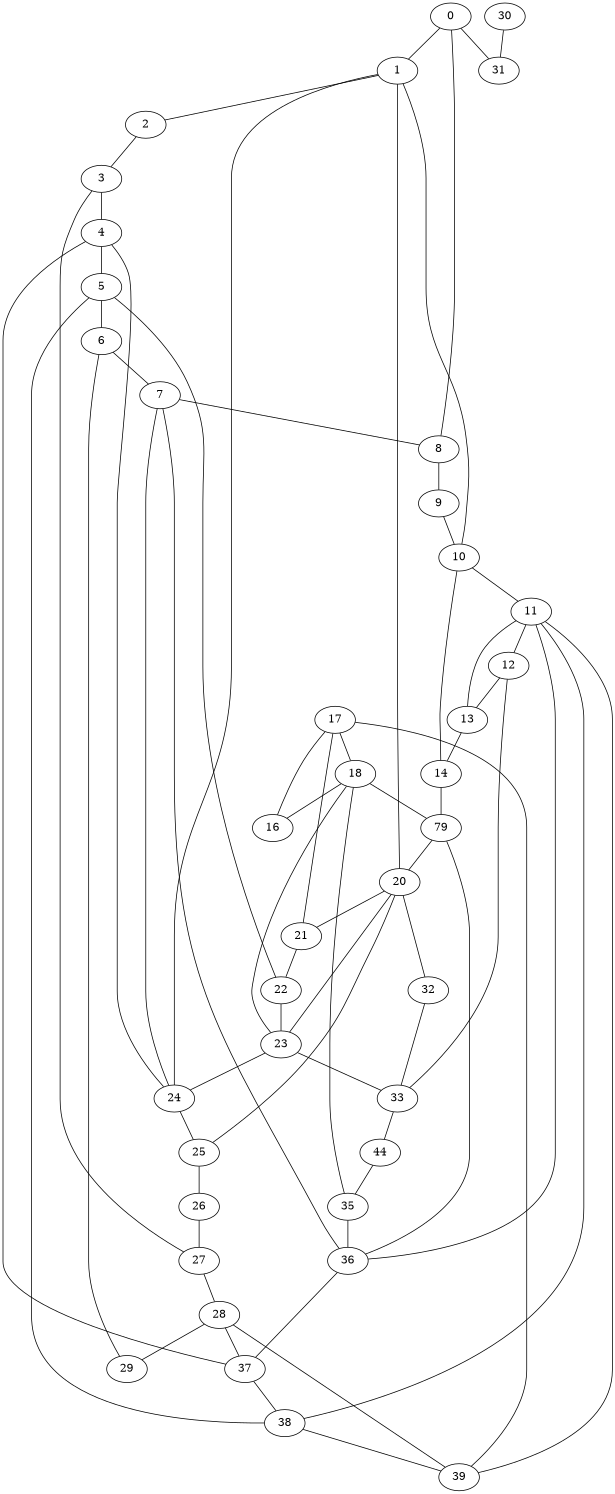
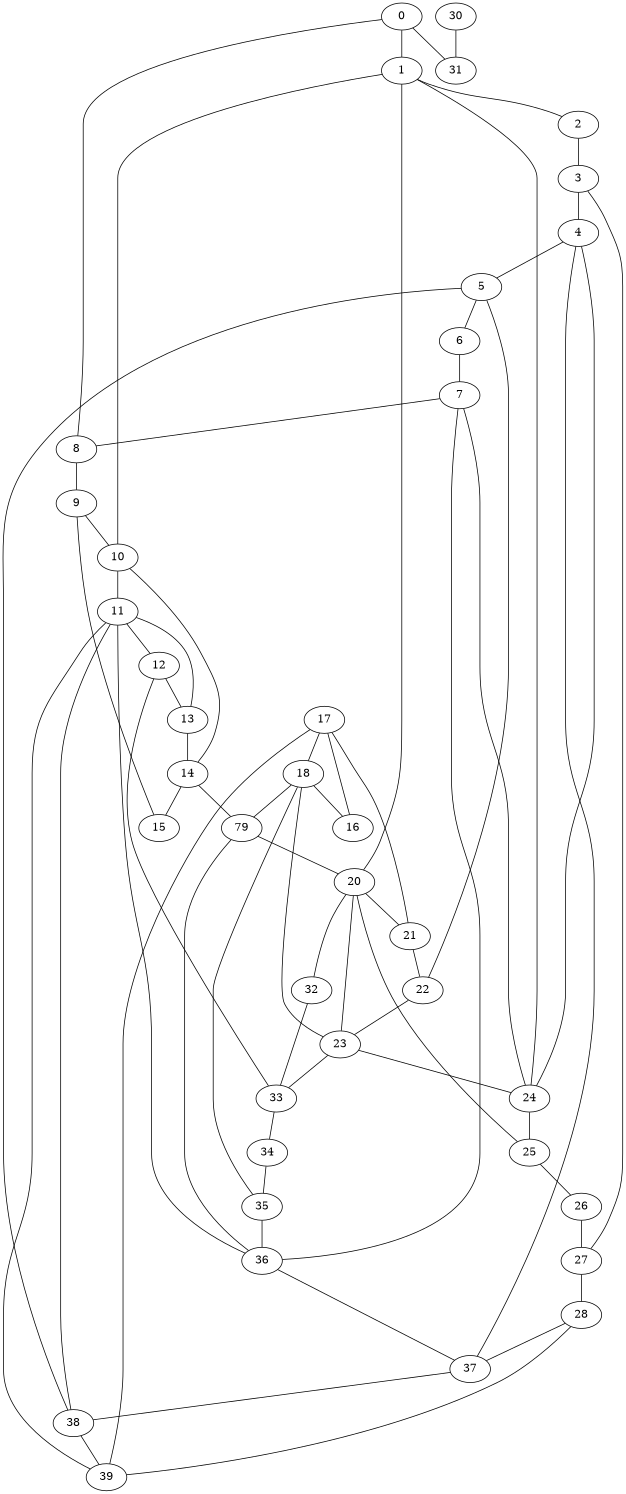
  graph {
    0
    1
    8
    31
    2
    20
    24
    10
    9
    3
    32
    21
    23
    25
    11
    14
+   15
    33
    4
    27
    22
    26
    38
    39
    36
    12
    13
    5
    37
    28
    6
-   29
    7
    30
    16
    17
    n37 [label=79]
-   34 [label=44]
+   34
    18
    35
    0 -- 1
    0 -- 8
    0 -- 31
    1 -- 2
    1 -- 20
    1 -- 24
    1 -- 10
    8 -- 9
    2 -- 3
    20 -- 32
    20 -- 21
    20 -- 23
    20 -- 25
    24 -- 25
    10 -- 11
    10 -- 14
    9 -- 10
+   9 -- 15
    3 -- 4
    3 -- 27
    32 -- 33
    21 -- 22
    23 -- 24
    23 -- 33
    25 -- 26
    11 -- 38
    11 -- 39
    11 -- 36
    11 -- 12
    11 -- 13
+   14 -- 15
    14 -- n37
    33 -- 34
    4 -- 24
    4 -- 5
    4 -- 37
    27 -- 28
    22 -- 23
    26 -- 27
    38 -- 39
    36 -- 37
    12 -- 33
    12 -- 13
    13 -- 14
    5 -- 22
    5 -- 38
    5 -- 6
    37 -- 38
    28 -- 39
    28 -- 37
-   28 -- 29
-   6 -- 29
    6 -- 7
    7 -- 8
    7 -- 24
    7 -- 36
    30 -- 31
    16 -- 17
    17 -- 21
    17 -- 39
    17 -- 18
    n37 -- 20
    n37 -- 36
    34 -- 35
    18 -- 23
    18 -- 16
    18 -- n37
    18 -- 35
    35 -- 36
  }
